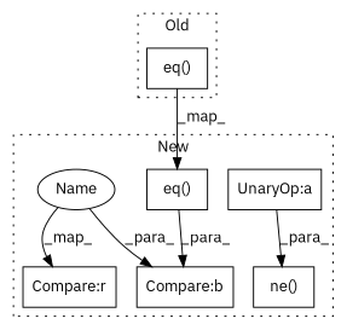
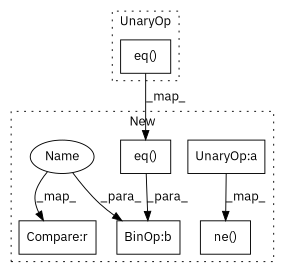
  digraph {
    fontname="IBM Plex Sans"
    node [a=75 fontname="IBM Plex Sans" l="16,1" s=12815 shape=box]
    edge [fontname="IBM Plex Sans"]
    n1 [label="eq()" s="17326,17350"]
-   n2 [a=82 l=3 label="Compare:b" s=17351]
+   n2 [a=82 l=3 label="BinOp:b" s=17351]
    n3 [a=61 l=9 label="UnaryOp:a" s=17369]
    n4 [a=40 l=14 label="Compare:r"]
    n5 [l="15,1" label="ne()" s="17354,17378"]
    n6 [a=87 l=4 label=Name shape=ellipse]
    n7 [label="eq()" s="17152,17176"]
    subgraph cluster_1 {
      label=New
      style=dotted
      n1
      n2
      n3
      n4
      n5
      n6
    }
    subgraph cluster_2 {
-     label=Old
+     label=UnaryOp
      style=dotted
      n7
    }
    n1 -> n2 [label=_para_]
-   n3 -> n5 [label=_para_]
+   n3 -> n5 [label=_map_]
    n6 -> n2 [label=_para_]
    n6 -> n4 [label=_map_]
    n7 -> n1 [label=_map_]
  }
